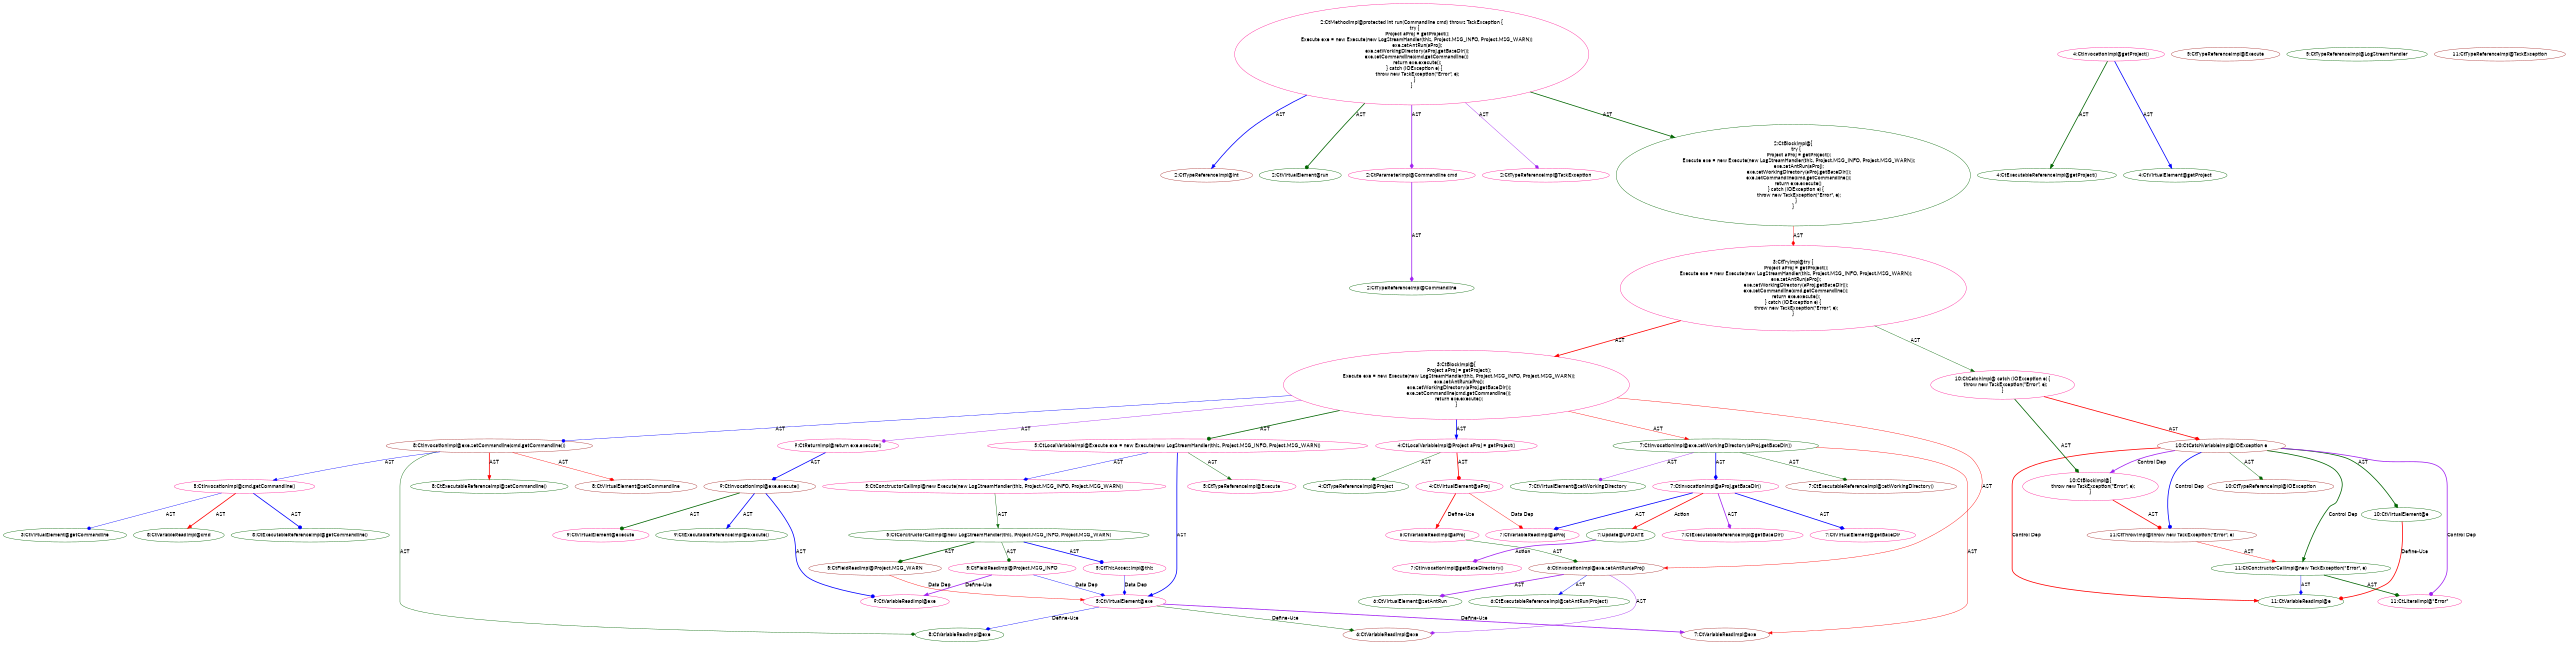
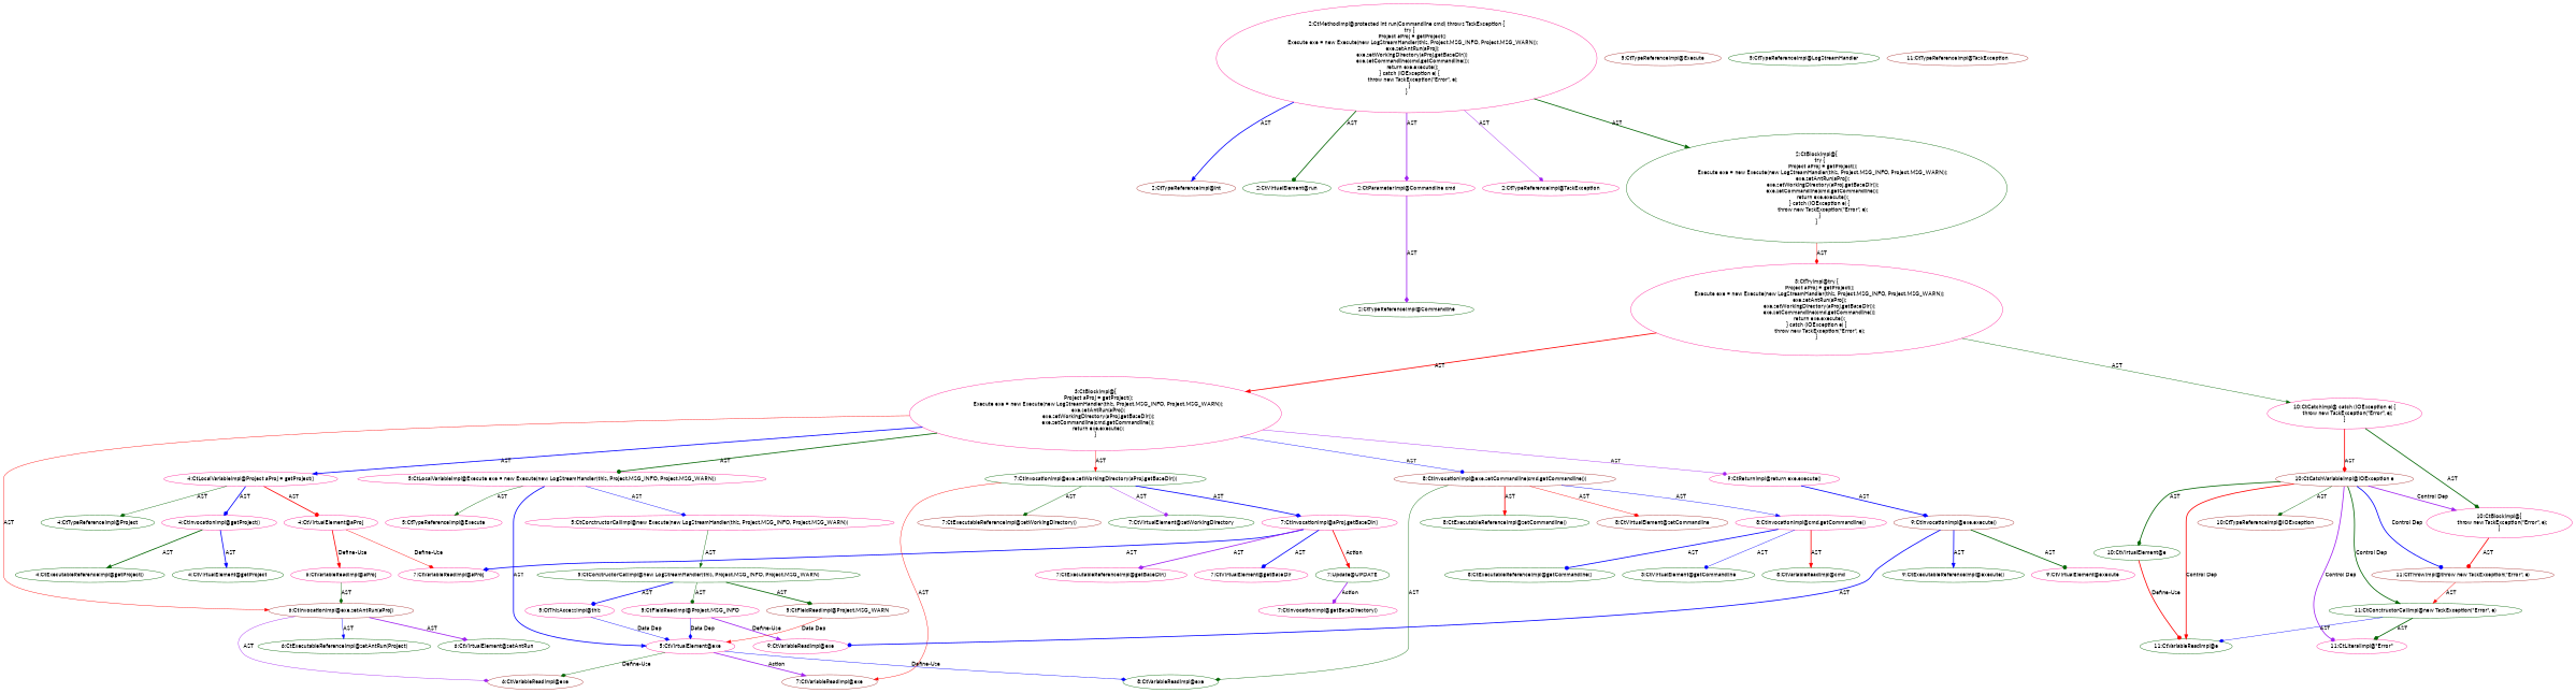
  digraph {
    fontname=Lato
    node [color=deeppink fontname=Lato shape=ellipse]
    edge [arrowhead=diamond color=blue fontname=Lato style=bold]
    n1 [color=brown label="2:CtTypeReferenceImpl@int"]
    n2 [color=darkgreen label="2:CtVirtualElement@run"]
    n3 [label="2:CtParameterImpl@Commandline cmd"]
    n4 [color=darkgreen label="2:CtTypeReferenceImpl@Commandline"]
    n5 [label="2:CtTypeReferenceImpl@TaskException"]
    n6 [color=darkgreen label="4:CtTypeReferenceImpl@Project"]
    n7 [color=darkgreen label="4:CtExecutableReferenceImpl@getProject()"]
    n8 [color=darkgreen label="4:CtVirtualElement@getProject"]
    n9 [label="4:CtInvocationImpl@getProject()"]
    n10 [label="4:CtVirtualElement@aProj"]
    n11 [label="6:CtVariableReadImpl@aProj"]
    n12 [label="7:CtVariableReadImpl@aProj"]
    n13 [color=brown label="6:CtInvocationImpl@exe.setAntRun(aProj)"]
    n14 [label="4:CtLocalVariableImpl@Project aProj = getProject()"]
    n15 [label="5:CtTypeReferenceImpl@Execute"]
    n16 [color=brown label="5:CtTypeReferenceImpl@Execute"]
    n17 [color=darkgreen label="5:CtTypeReferenceImpl@LogStreamHandler"]
    n18 [label="5:CtThisAccessImpl@this"]
    n19 [label="5:CtVirtualElement@exe"]
    n20 [color=brown label="6:CtVariableReadImpl@exe"]
    n21 [color=brown label="7:CtVariableReadImpl@exe"]
    n22 [color=darkgreen label="8:CtVariableReadImpl@exe"]
    n23 [label="5:CtFieldReadImpl@Project.MSG_INFO"]
    n24 [label="9:CtVariableReadImpl@exe"]
    n25 [color=brown label="5:CtFieldReadImpl@Project.MSG_WARN"]
    n26 [color=darkgreen label="5:CtConstructorCallImpl@new LogStreamHandler(this, Project.MSG_INFO, Project.MSG_WARN)"]
    n27 [label="5:CtConstructorCallImpl@new Execute(new LogStreamHandler(this, Project.MSG_INFO, Project.MSG_WARN))"]
    n28 [label="5:CtLocalVariableImpl@Execute exe = new Execute(new LogStreamHandler(this, Project.MSG_INFO, Project.MSG_WARN))"]
    n29 [color=darkgreen label="6:CtExecutableReferenceImpl@setAntRun(Project)"]
    n30 [color=darkgreen label="6:CtVirtualElement@setAntRun"]
    n31 [color=brown label="7:CtExecutableReferenceImpl@setWorkingDirectory()"]
    n32 [color=darkgreen label="7:CtVirtualElement@setWorkingDirectory"]
    n33 [label="7:CtExecutableReferenceImpl@getBaseDir()"]
    n34 [label="7:CtVirtualElement@getBaseDir"]
    n35 [label="7:CtInvocationImpl@aProj.getBaseDir()"]
    n36 [color=darkgreen label="7:Update@UPDATE"]
    n37 [label="7:CtInvocationImpl@getBaseDirectory()"]
    n38 [color=darkgreen label="7:CtInvocationImpl@exe.setWorkingDirectory(aProj.getBaseDir())"]
    n39 [color=darkgreen label="8:CtExecutableReferenceImpl@setCommandline()"]
    n40 [color=brown label="8:CtVirtualElement@setCommandline"]
    n41 [color=darkgreen label="8:CtExecutableReferenceImpl@getCommandline()"]
    n42 [color=darkgreen label="3:CtVirtualElement@getCommandline"]
    n43 [color=darkgreen label="8:CtVariableReadImpl@cmd"]
    n44 [label="8:CtInvocationImpl@cmd.getCommandline()"]
    n45 [color=brown label="8:CtInvocationImpl@exe.setCommandline(cmd.getCommandline())"]
    n46 [color=darkgreen label="9:CtExecutableReferenceImpl@execute()"]
    n47 [label="9:CtVirtualElement@execute"]
    n48 [color=brown label="9:CtInvocationImpl@exe.execute()"]
    n49 [label="9:CtReturnImpl@return exe.execute()"]
    n50 [label="3:CtBlockImpl@\{\n    Project aProj = getProject();\n    Execute exe = new Execute(new LogStreamHandler(this, Project.MSG_INFO, Project.MSG_WARN));\n    exe.setAntRun(aProj);\n    exe.setWorkingDirectory(aProj.getBaseDir());\n    exe.setCommandline(cmd.getCommandline());\n    return exe.execute();\n\}"]
    n51 [color=darkgreen label="10:CtVirtualElement@e"]
    n52 [color=darkgreen label="11:CtVariableReadImpl@e"]
    n53 [color=brown label="10:CtTypeReferenceImpl@IOException"]
    n54 [color=brown label="10:CtCatchVariableImpl@IOException e"]
    n55 [label="11:CtLiteralImpl@\"Error\""]
    n56 [color=darkgreen label="11:CtConstructorCallImpl@new TaskException(\"Error\", e)"]
    n57 [color=brown label="11:CtThrowImpl@throw new TaskException(\"Error\", e)"]
    n58 [label="10:CtBlockImpl@\{\n    throw new TaskException(\"Error\", e);\n\}"]
    n59 [color=brown label="11:CtTypeReferenceImpl@TaskException"]
    n60 [label="10:CtCatchImpl@ catch (IOException e) \{\n    throw new TaskException(\"Error\", e);\n\}"]
    n61 [label="3:CtTryImpl@try \{\n    Project aProj = getProject();\n    Execute exe = new Execute(new LogStreamHandler(this, Project.MSG_INFO, Project.MSG_WARN));\n    exe.setAntRun(aProj);\n    exe.setWorkingDirectory(aProj.getBaseDir());\n    exe.setCommandline(cmd.getCommandline());\n    return exe.execute();\n\} catch (IOException e) \{\n    throw new TaskException(\"Error\", e);\n\}"]
    n62 [color=darkgreen label="2:CtBlockImpl@\{\n    try \{\n        Project aProj = getProject();\n        Execute exe = new Execute(new LogStreamHandler(this, Project.MSG_INFO, Project.MSG_WARN));\n        exe.setAntRun(aProj);\n        exe.setWorkingDirectory(aProj.getBaseDir());\n        exe.setCommandline(cmd.getCommandline());\n        return exe.execute();\n    \} catch (IOException e) \{\n        throw new TaskException(\"Error\", e);\n    \}\n\}"]
    n63 [label="2:CtMethodImpl@protected int run(Commandline cmd) throws TaskException \{\n    try \{\n        Project aProj = getProject();\n        Execute exe = new Execute(new LogStreamHandler(this, Project.MSG_INFO, Project.MSG_WARN));\n        exe.setAntRun(aProj);\n        exe.setWorkingDirectory(aProj.getBaseDir());\n        exe.setCommandline(cmd.getCommandline());\n        return exe.execute();\n    \} catch (IOException e) \{\n        throw new TaskException(\"Error\", e);\n    \}\n\}"]
    n3 -> n4 [color=purple label=AST]
    n9 -> n7 [arrowhead=normal color=darkgreen label=AST]
    n9 -> n8 [arrowhead=normal label=AST]
    n10 -> n11 [arrowhead=normal color=red label="Define-Use"]
-   n10 -> n12 [color=red label="Data Dep" style=solid]
+   n10 -> n12 [color=red label="Define-Use" style=solid]
    n11 -> n13 [color=darkgreen label=AST style=solid]
    n13 -> n20 [color=purple label=AST style=solid]
    n13 -> n29 [arrowhead=normal label=AST style=solid]
    n13 -> n30 [color=purple label=AST]
    n14 -> n6 [color=darkgreen label=AST style=solid]
+   n14 -> n9 [label=AST]
    n14 -> n10 [arrowhead=dot color=red label=AST]
    n18 -> n19 [label="Data Dep" style=solid]
    n19 -> n20 [color=darkgreen label="Define-Use" style=solid]
-   n19 -> n21 [arrowhead=normal color=purple label="Define-Use"]
+   n19 -> n21 [arrowhead=normal color=purple label=Action]
    n19 -> n22 [label="Define-Use" style=solid]
    n23 -> n19 [label="Data Dep" style=solid]
    n23 -> n24 [arrowhead=normal color=purple label="Define-Use"]
    n25 -> n19 [arrowhead=normal color=red label="Data Dep" style=solid]
    n26 -> n18 [arrowhead=dot label=AST]
    n26 -> n23 [arrowhead=dot color=darkgreen label=AST style=solid]
    n26 -> n25 [color=darkgreen label=AST]
    n27 -> n26 [arrowhead=normal color=darkgreen label=AST style=solid]
    n28 -> n15 [arrowhead=normal color=darkgreen label=AST style=solid]
    n28 -> n19 [arrowhead=normal label=AST]
    n28 -> n27 [label=AST style=solid]
    n35 -> n12 [label=AST]
    n35 -> n33 [color=purple label=AST]
    n35 -> n34 [label=AST]
    n35 -> n36 [arrowhead=normal color=red label=Action]
    n36 -> n37 [color=purple label=Action]
    n38 -> n21 [arrowhead=normal color=red label=AST style=solid]
    n38 -> n31 [color=darkgreen label=AST style=solid]
    n38 -> n32 [arrowhead=dot color=purple label=AST style=solid]
    n38 -> n35 [label=AST]
    n44 -> n41 [arrowhead=dot label=AST]
    n44 -> n42 [arrowhead=dot label=AST style=solid]
    n44 -> n43 [arrowhead=normal color=red label=AST]
    n45 -> n22 [color=darkgreen label=AST style=solid]
    n45 -> n39 [arrowhead=normal color=red label=AST]
    n45 -> n40 [color=red label=AST style=solid]
    n45 -> n44 [arrowhead=normal label=AST style=solid]
    n48 -> n24 [arrowhead=dot label=AST]
    n48 -> n46 [arrowhead=normal label=AST]
    n48 -> n47 [arrowhead=dot color=darkgreen label=AST]
    n49 -> n48 [label=AST]
    n50 -> n13 [arrowhead=normal color=red label=AST style=solid]
    n50 -> n14 [arrowhead=normal label=AST]
    n50 -> n28 [arrowhead=dot color=darkgreen label=AST]
    n50 -> n38 [arrowhead=normal color=red label=AST style=solid]
    n50 -> n45 [arrowhead=dot label=AST style=solid]
    n50 -> n49 [arrowhead=dot color=purple label=AST style=solid]
    n51 -> n52 [arrowhead=dot color=red label="Define-Use"]
    n54 -> n51 [color=darkgreen label=AST]
    n54 -> n52 [arrowhead=normal color=red label="Control Dep"]
    n54 -> n53 [color=darkgreen label=AST style=solid]
    n54 -> n55 [arrowhead=dot color=purple label="Control Dep"]
    n54 -> n56 [arrowhead=normal color=darkgreen label="Control Dep"]
    n54 -> n57 [arrowhead=dot label="Control Dep"]
    n54 -> n58 [arrowhead=normal color=purple label="Control Dep"]
    n56 -> n52 [label=AST style=solid]
    n56 -> n55 [color=darkgreen label=AST]
    n57 -> n56 [arrowhead=normal color=red label=AST style=solid]
    n58 -> n57 [arrowhead=dot color=red label=AST]
    n60 -> n54 [color=red label=AST]
    n60 -> n58 [color=darkgreen label=AST]
    n61 -> n50 [arrowhead=normal color=red label=AST]
    n61 -> n60 [arrowhead=normal color=darkgreen label=AST style=solid]
    n62 -> n61 [color=red label=AST style=solid]
    n63 -> n1 [arrowhead=normal label=AST]
    n63 -> n2 [arrowhead=dot color=darkgreen label=AST]
    n63 -> n3 [color=purple label=AST]
    n63 -> n5 [color=purple label=AST style=solid]
    n63 -> n62 [arrowhead=normal color=darkgreen label=AST]
  }
